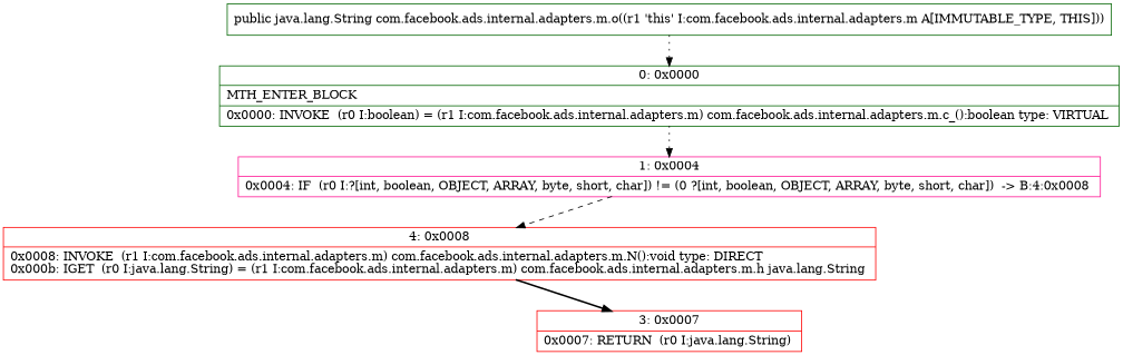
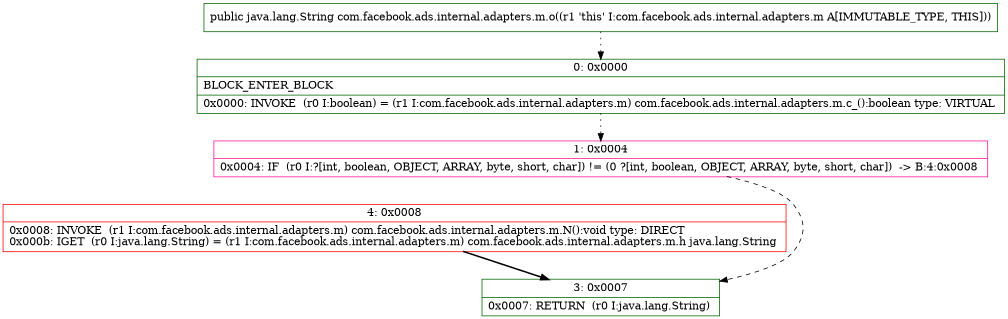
  digraph {
    node [color=darkgreen shape=record]
    edge [style=dotted]
-   n1 [label="{0\:\ 0x0000|MTH_ENTER_BLOCK\l|0x0000: INVOKE  (r0 I:boolean) = (r1 I:com.facebook.ads.internal.adapters.m) com.facebook.ads.internal.adapters.m.c_():boolean type: VIRTUAL \l}"]
+   n1 [label="{0\:\ 0x0000|BLOCK_ENTER_BLOCK\l|0x0000: INVOKE  (r0 I:boolean) = (r1 I:com.facebook.ads.internal.adapters.m) com.facebook.ads.internal.adapters.m.c_():boolean type: VIRTUAL \l}"]
    n2 [color=deeppink label="{1\:\ 0x0004|0x0004: IF  (r0 I:?[int, boolean, OBJECT, ARRAY, byte, short, char]) != (0 ?[int, boolean, OBJECT, ARRAY, byte, short, char])  \-\> B:4:0x0008 \l}"]
    n3 [color=red label="{4\:\ 0x0008|0x0008: INVOKE  (r1 I:com.facebook.ads.internal.adapters.m) com.facebook.ads.internal.adapters.m.N():void type: DIRECT \l0x000b: IGET  (r0 I:java.lang.String) = (r1 I:com.facebook.ads.internal.adapters.m) com.facebook.ads.internal.adapters.m.h java.lang.String \l}"]
-   n4 [color=red label="{3\:\ 0x0007|0x0007: RETURN  (r0 I:java.lang.String) \l}"]
+   n4 [label="{3\:\ 0x0007|0x0007: RETURN  (r0 I:java.lang.String) \l}"]
    n5 [label="{public java.lang.String com.facebook.ads.internal.adapters.m.o((r1 'this' I:com.facebook.ads.internal.adapters.m A[IMMUTABLE_TYPE, THIS])) }"]
    n1 -> n2
-   n2 -> n3 [style=dashed]
+   n2 -> n4 [style=dashed]
    n3 -> n4 [style=bold]
    n5 -> n1
  }
